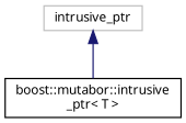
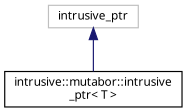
  digraph {
    rankdir=TB
    node [fillcolor=white fontname=Sans fontsize=10 shape=record style=filled]
    n1 [color=grey75 height=0.2 label=intrusive_ptr width=0.4]
-   n2 [color=black height=0.2 label="boost::mutabor::intrusive\l_ptr\< T \>" width=0.4]
+   n2 [color=black height=0.2 label="intrusive::mutabor::intrusive\l_ptr\< T \>" width=0.4]
    n1 -> n2 [color=midnightblue dir=back fontname=Sans fontsize=10 labelfontname=Sans labelfontsize=10 style=solid]
  }
